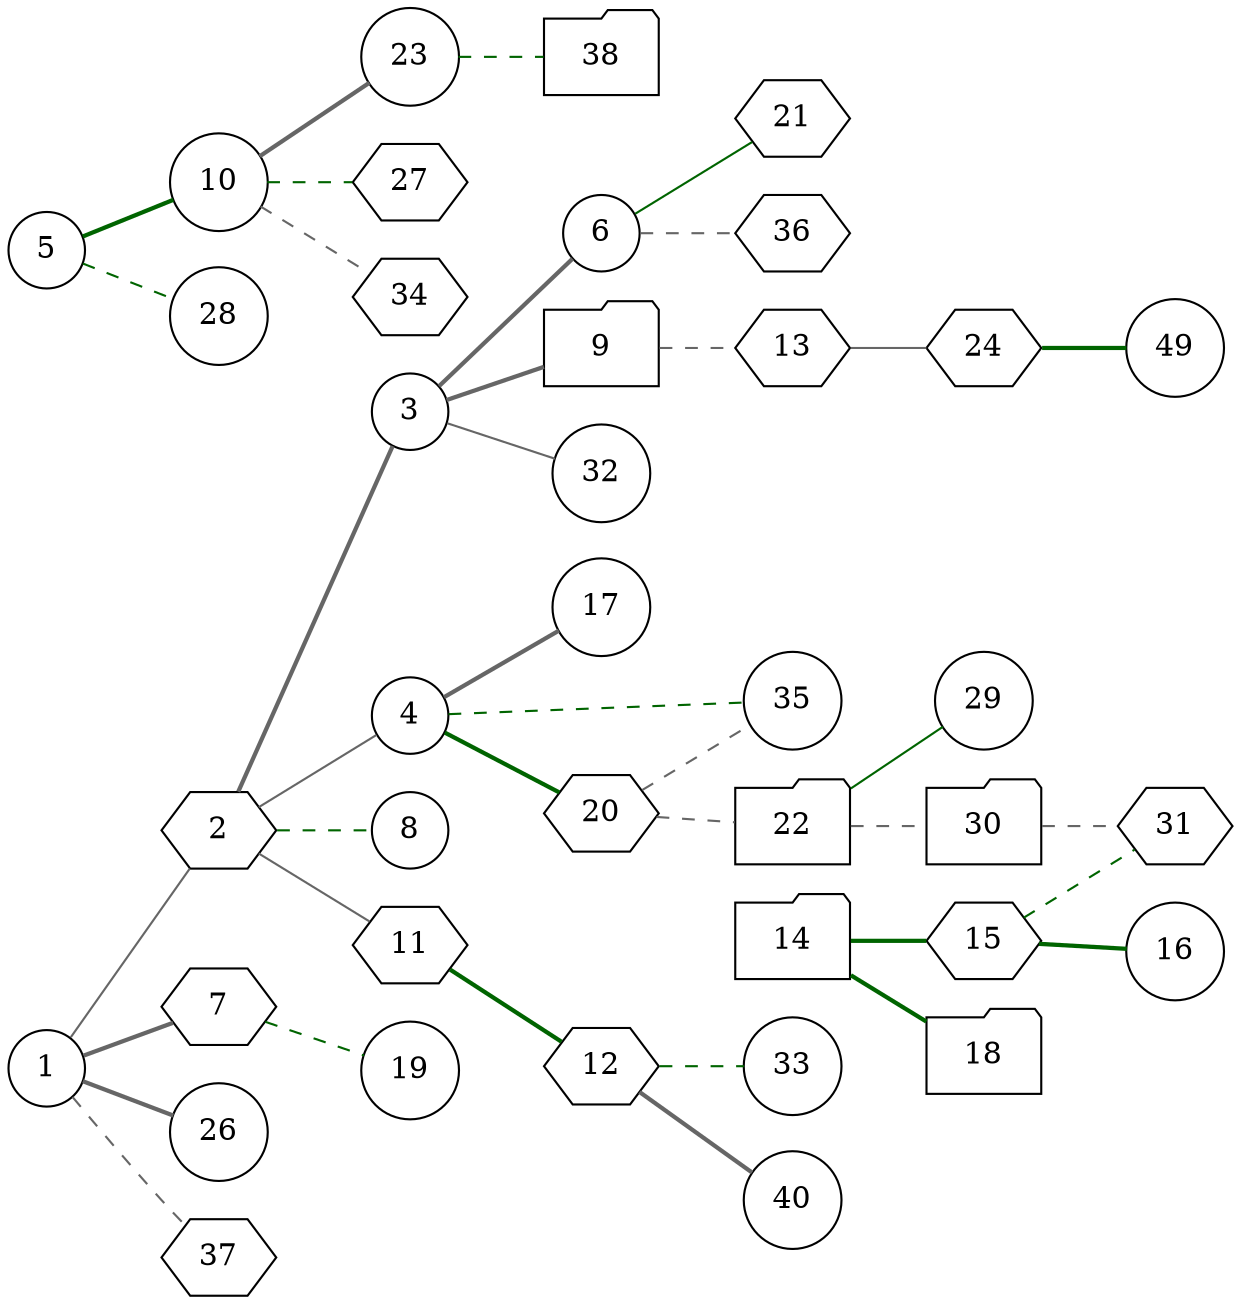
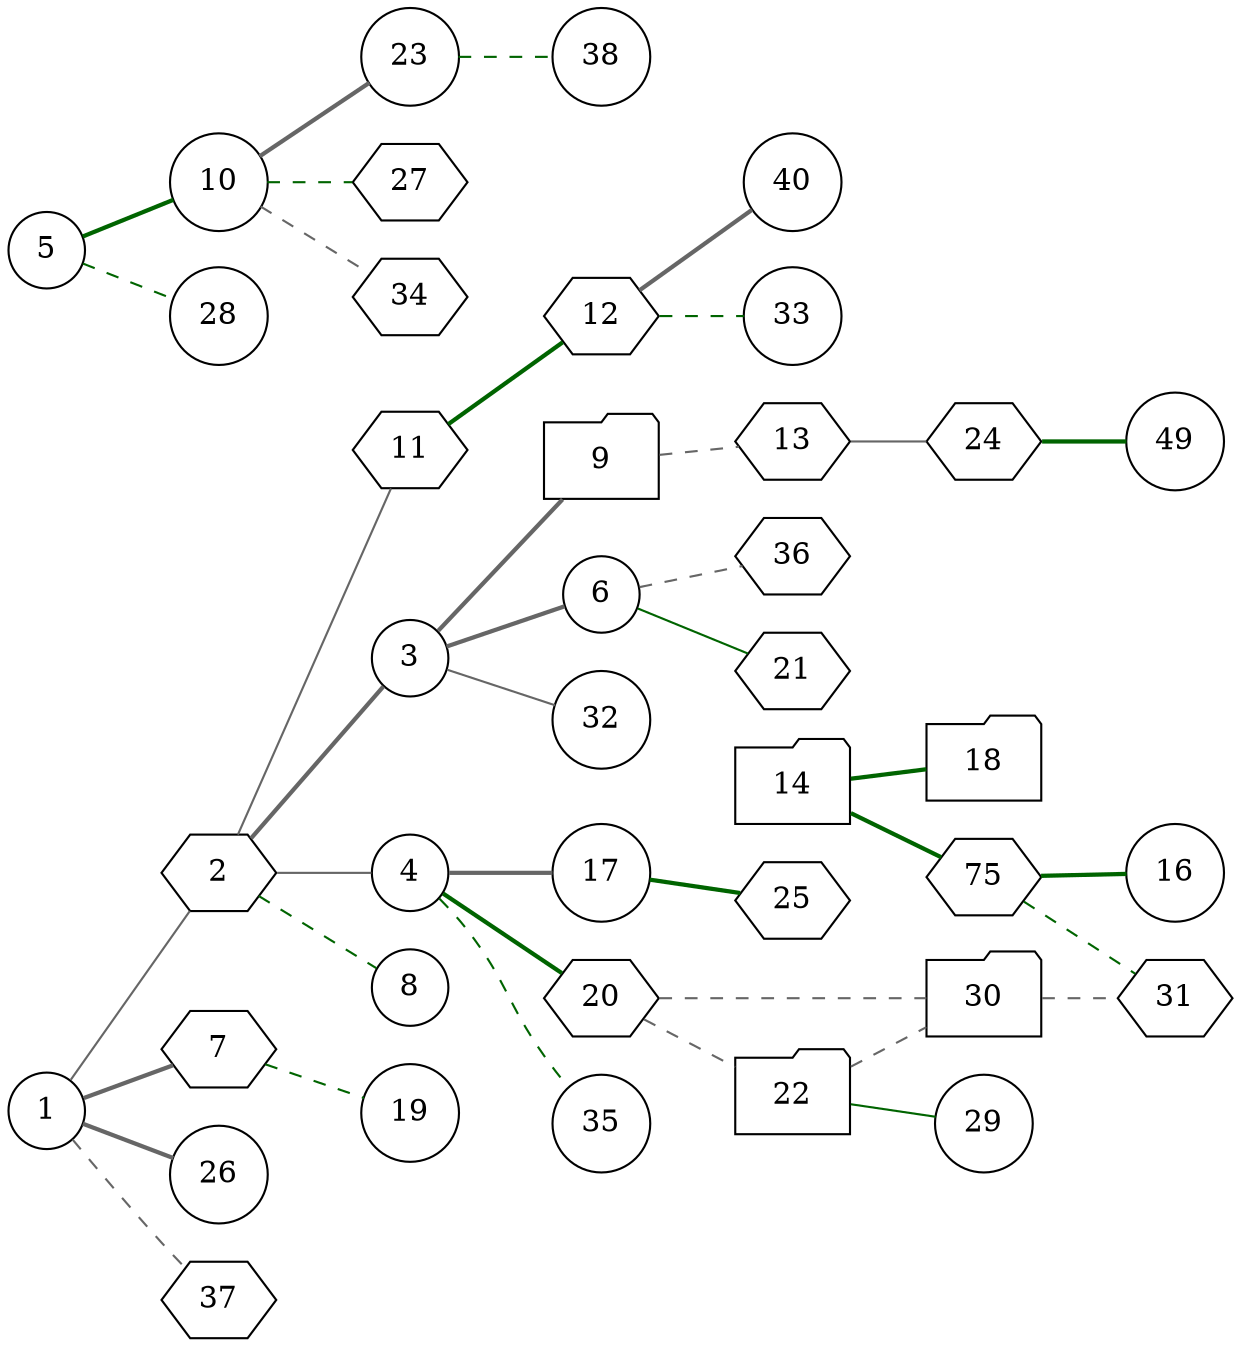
  graph {
    rankdir=LR
    node [shape=circle]
    edge [color=gray40 style=bold]
    2 [shape=hexagon]
    1
    7 [shape=hexagon]
    26
    37 [shape=hexagon]
    3
    4
    8
    11 [shape=hexagon]
    19
    6
    9 [shape=folder]
    32
    17
    20 [shape=hexagon]
    35
    12 [shape=hexagon]
    14 [shape=folder]
-   15 [shape=hexagon]
+   15 [shape=hexagon label=75]
    18 [shape=folder]
    21 [shape=hexagon]
    36 [shape=hexagon]
    13 [shape=hexagon]
    5
    10
    28
+   25 [shape=hexagon]
    22 [shape=folder]
    33
    40
    24 [shape=hexagon]
    23
    27 [shape=hexagon]
    34 [shape=hexagon]
    29
    30 [shape=folder]
-   38 [shape=folder]
+   38
    16
    31 [shape=hexagon]
    n40 [label=49]
    2 -- 3
    2 -- 4 [style=solid]
    2 -- 8 [color=darkgreen style=dashed]
    2 -- 11 [style=solid]
    1 -- 2 [style=solid]
    1 -- 7
    1 -- 26
    1 -- 37 [style=dashed]
    7 -- 19 [color=darkgreen style=dashed]
    3 -- 6
    3 -- 9
    3 -- 32 [style=solid]
    4 -- 17
    4 -- 20 [color=darkgreen]
    4 -- 35 [color=darkgreen style=dashed]
    11 -- 12 [color=darkgreen]
    6 -- 21 [color=darkgreen style=solid]
    6 -- 36 [style=dashed]
    9 -- 13 [style=dashed]
-   20 -- 35 [style=dashed]
+   17 -- 25 [color=darkgreen]
+   20 -- 30 [style=dashed]
    20 -- 22 [style=dashed]
    12 -- 33 [color=darkgreen style=dashed]
    12 -- 40
    14 -- 15 [color=darkgreen]
    14 -- 18 [color=darkgreen]
    15 -- 16 [color=darkgreen]
    15 -- 31 [color=darkgreen style=dashed]
    13 -- 24 [style=solid]
    5 -- 10 [color=darkgreen]
    5 -- 28 [color=darkgreen style=dashed]
    10 -- 23
    10 -- 27 [color=darkgreen style=dashed]
    10 -- 34 [style=dashed]
    22 -- 29 [color=darkgreen style=solid]
    22 -- 30 [style=dashed]
    24 -- n40 [color=darkgreen]
    23 -- 38 [color=darkgreen style=dashed]
    30 -- 31 [style=dashed]
  }
